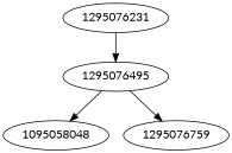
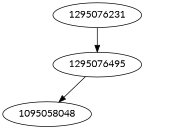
  strict digraph {
    fontname=Lato
    node [fontname=Lato]
    edge [fontname=Lato]
    1295076231
    1295076495
    n3 [label=1095058048]
-   1295076759
    1295076231 -> 1295076495
    1295076495 -> n3
-   1295076495 -> 1295076759
  }
